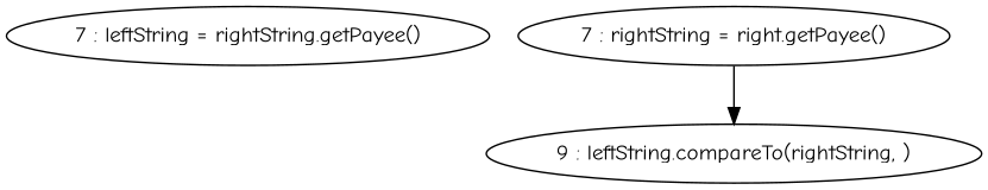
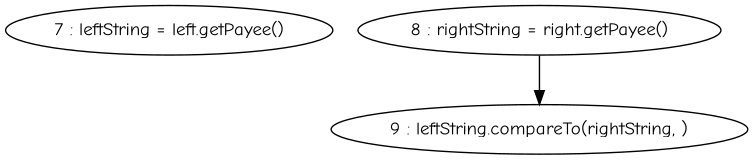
  digraph {
    fontname="Comic Neue"
    node [fontname="Comic Neue"]
-   "7 : leftString = left.getPayee()" [label="7 : leftString = rightString.getPayee()"]
-   "8 : rightString = right.getPayee()" [label="7 : rightString = right.getPayee()"]
+   "7 : leftString = left.getPayee()"
+   "8 : rightString = right.getPayee()"
    "9 : leftString.compareTo(rightString, )"
    "8 : rightString = right.getPayee()" -> "9 : leftString.compareTo(rightString, )" [fontname="Comic Neue"]
  }
